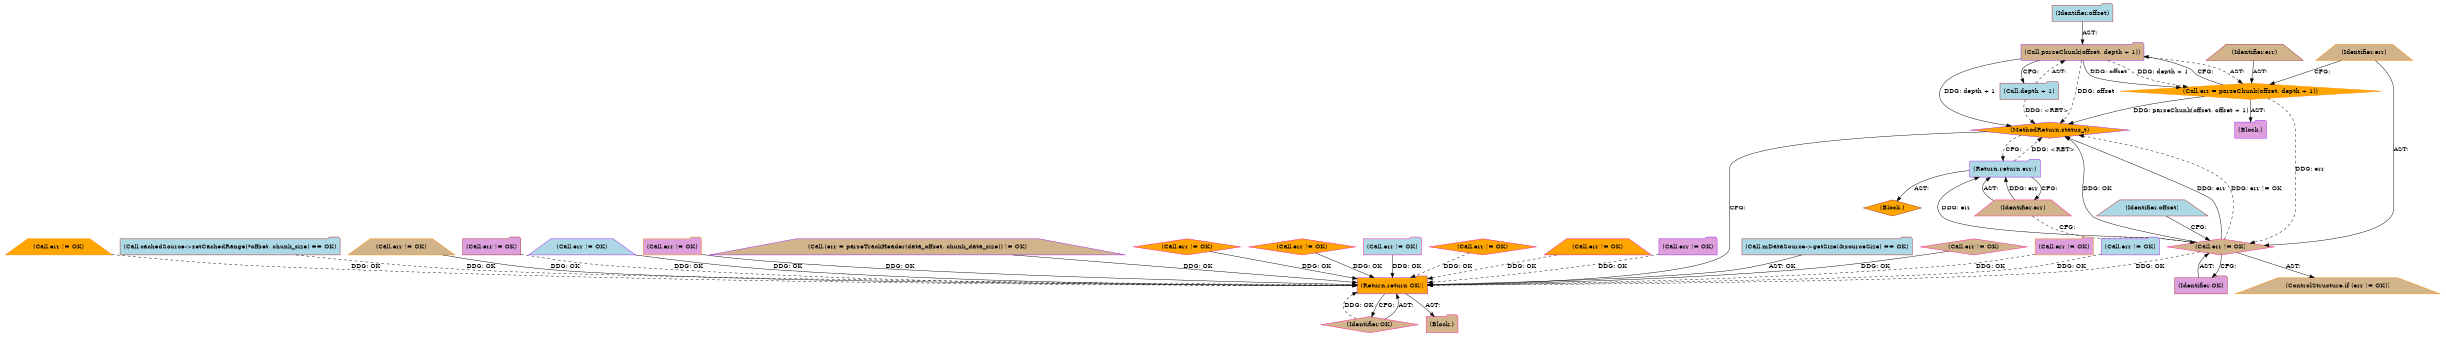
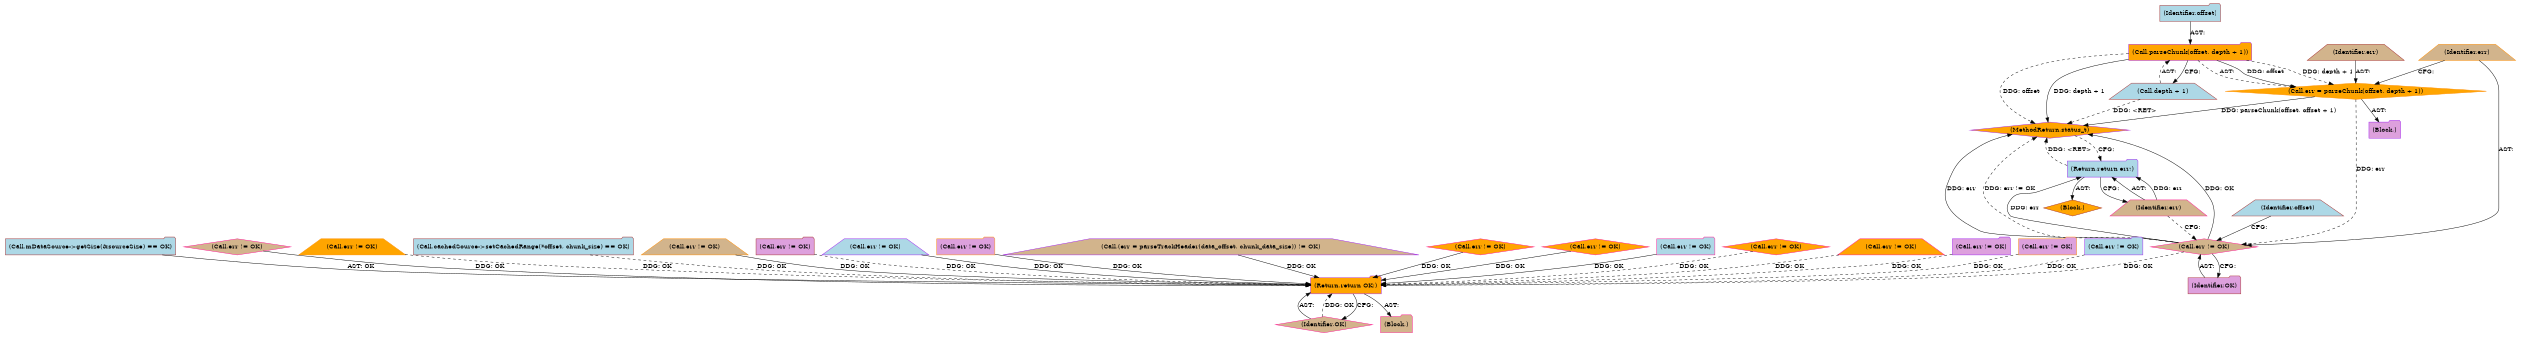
  digraph {
    node [color=deeppink fillcolor=orange shape=folder style=filled]
    edge [style=solid]
-   n1 [color=purple fillcolor=tan label="(Call,parseChunk(offset, depth + 1))"]
+   n1 [color=purple label="(Call,parseChunk(offset, depth + 1))"]
    n2 [color=darkorange label="(Call,err = parseChunk(offset, depth + 1))" shape=diamond]
-   n3 [color=brown fillcolor=lightblue label="(Call,depth + 1)"]
+   n3 [color=brown fillcolor=lightblue label="(Call,depth + 1)" shape=trapezium]
    n4 [color=purple label="(MethodReturn,status_t)" shape=diamond]
    n5 [fillcolor=tan label="(Call,err != OK)" shape=diamond]
    n6 [color=purple fillcolor=plum label="(Block,)"]
    n7 [color=purple fillcolor=lightblue label="(Return,return err;)"]
    n8 [color=purple label="(Return,return OK;)"]
-   n9 [color=darkorange fillcolor=tan label="(ControlStructure,if (err != OK))" shape=trapezium]
    n10 [color=brown fillcolor=plum label="(Identifier,OK)"]
    n11 [fillcolor=tan label="(Identifier,err)" shape=trapezium]
    n12 [color=brown label="(Block,)" shape=diamond]
    n13 [fillcolor=tan label="(Identifier,OK)" shape=diamond]
    n14 [fillcolor=tan label="(Block,)"]
    n15 [color=brown fillcolor=tan label="(Identifier,err)" shape=trapezium]
    n16 [color=brown fillcolor=lightblue label="(Identifier,offset)" shape=trapezium]
    n17 [color=darkorange fillcolor=plum label="(Call,err != OK)"]
    n18 [color=purple fillcolor=lightblue label="(Call,err != OK)"]
    n19 [color=brown fillcolor=lightblue label="(Call,mDataSource->getSize(&sourceSize) == OK)"]
    n20 [fillcolor=tan label="(Call,err != OK)" shape=diamond]
    n21 [color=darkorange fillcolor=tan label="(Identifier,err)" shape=trapezium]
    n22 [color=darkorange label="(Call,err != OK)" shape=trapezium]
    n23 [color=brown fillcolor=lightblue label="(Call,cachedSource->setCachedRange(*offset, chunk_size) == OK)"]
    n24 [color=darkorange fillcolor=tan label="(Call,err != OK)" shape=trapezium]
    n25 [color=brown fillcolor=plum label="(Call,err != OK)"]
    n26 [color=purple fillcolor=lightblue label="(Call,err != OK)" shape=trapezium]
    n27 [color=darkorange fillcolor=plum label="(Call,err != OK)"]
    n28 [color=purple fillcolor=tan label="(Call,(err = parseTrackHeader(data_offset, chunk_data_size)) != OK)" shape=trapezium]
    n29 [label="(Call,err != OK)" shape=diamond]
    n30 [label="(Call,err != OK)" shape=diamond]
    n31 [fillcolor=lightblue label="(Call,err != OK)"]
    n32 [color=brown fillcolor=lightblue label="(Identifier,offset)"]
    n33 [label="(Call,err != OK)" shape=diamond]
    n34 [label="(Call,err != OK)" shape=trapezium]
    n35 [color=purple fillcolor=plum label="(Call,err != OK)"]
    n1 -> n2 [label="AST: " style=dashed]
    n1 -> n2 [label="DDG: offset"]
    n1 -> n2 [label="DDG: depth + 1" style=dashed]
    n1 -> n3 [label="CFG: "]
    n1 -> n4 [label="DDG: offset" style=dashed]
    n1 -> n4 [label="DDG: depth + 1"]
-   n2 -> n1 [label="CFG: "]
    n2 -> n4 [label="DDG: parseChunk(offset, offset + 1)"]
    n2 -> n5 [label="DDG: err" style=dashed]
    n2 -> n6 [label="AST: "]
    n3 -> n1 [label="AST: " style=dashed]
    n3 -> n4 [label="DDG: <RET>" style=dashed]
    n4 -> n7 [label="CFG: " style=dashed]
-   n4 -> n8 [label="CFG: "]
    n5 -> n4 [label="DDG: OK"]
    n5 -> n4 [label="DDG: err"]
    n5 -> n4 [label="DDG: err != OK" style=dashed]
    n5 -> n7 [label="DDG: err"]
    n5 -> n8 [label="DDG: OK" style=dashed]
-   n5 -> n9 [label="AST: "]
    n5 -> n10 [label="CFG: "]
    n7 -> n4 [label="DDG: <RET>" style=dashed]
    n7 -> n11 [label="CFG: "]
    n7 -> n12 [label="AST: "]
    n8 -> n13 [label="CFG: "]
    n8 -> n14 [label="AST: "]
    n10 -> n5 [label="AST: "]
    n11 -> n5 [label="CFG: " style=dashed]
    n11 -> n7 [label="AST: "]
    n11 -> n7 [label="DDG: err"]
    n13 -> n8 [label="AST: "]
    n13 -> n8 [label="DDG: OK" style=dashed]
    n15 -> n2 [label="AST: "]
    n16 -> n5 [label="CFG: "]
    n17 -> n8 [label="DDG: OK" style=dashed]
    n18 -> n8 [label="DDG: OK" style=dashed]
    n19 -> n8 [label="AST: OK"]
    n20 -> n8 [label="DDG: OK"]
    n21 -> n2 [label="CFG: "]
    n21 -> n5 [label="AST: "]
    n22 -> n8 [label="DDG: OK" style=dashed]
    n23 -> n8 [label="DDG: OK" style=dashed]
    n24 -> n8 [label="DDG: OK"]
    n25 -> n8 [label="DDG: OK" style=dashed]
    n26 -> n8 [label="DDG: OK"]
    n27 -> n8 [label="DDG: OK"]
    n28 -> n8 [label="DDG: OK"]
    n29 -> n8 [label="DDG: OK"]
    n30 -> n8 [label="DDG: OK"]
    n31 -> n8 [label="DDG: OK"]
    n32 -> n1 [label="AST: "]
    n33 -> n8 [label="DDG: OK" style=dashed]
    n34 -> n8 [label="DDG: OK" style=dashed]
    n35 -> n8 [label="DDG: OK" style=dashed]
  }
